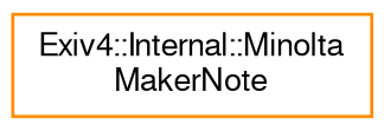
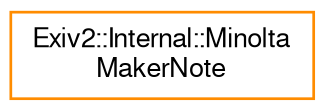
  digraph {
    rankdir=LR
-   n1 [color=darkorange fillcolor=white fontname=FreeSans fontsize=10 height=0.2 label="Exiv4::Internal::Minolta\lMakerNote" shape=record style=filled width=0.4]
+   n1 [color=darkorange fillcolor=white fontname=FreeSans fontsize=10 height=0.2 label="Exiv2::Internal::Minolta\lMakerNote" shape=record style=filled width=0.4]
  }
